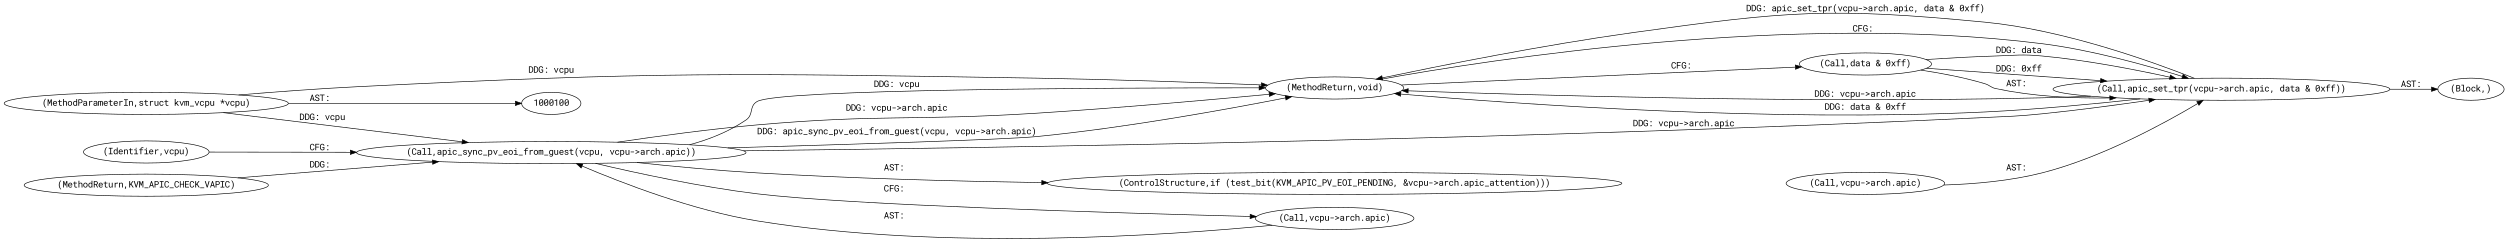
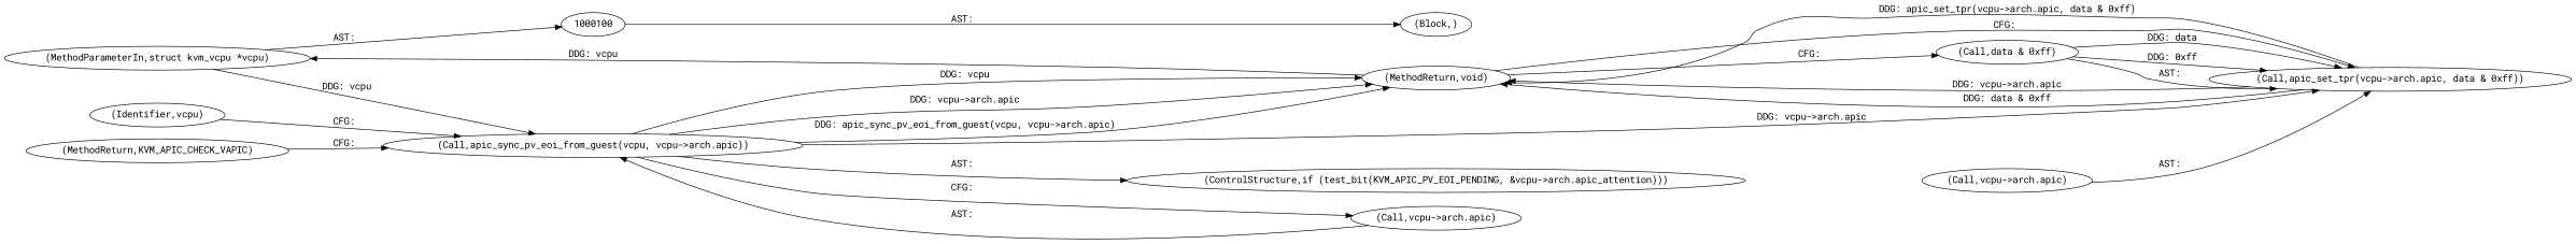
  digraph {
    fontname="Roboto Mono"
    rankdir=LR
    node [fontname="Roboto Mono"]
    edge [fontname="Roboto Mono"]
    n1 [label="(MethodParameterIn,struct kvm_vcpu *vcpu)"]
    n2 [label="(Call,apic_sync_pv_eoi_from_guest(vcpu, vcpu->arch.apic))"]
    n3 [label="(MethodReturn,void)"]
    1000100
    n5 [label="(Call,apic_set_tpr(vcpu->arch.apic, data & 0xff))"]
    n6 [label="(ControlStructure,if (test_bit(KVM_APIC_PV_EOI_PENDING, &vcpu->arch.apic_attention)))"]
    n7 [label="(Call,vcpu->arch.apic)"]
    n8 [label="(Call,data & 0xff)"]
    n9 [label="(Block,)"]
    n10 [label="(Identifier,vcpu)"]
    n11 [label="(MethodReturn,KVM_APIC_CHECK_VAPIC)"]
    n12 [label="(Call,vcpu->arch.apic)"]
    n1 -> n2 [label="DDG: vcpu"]
-   n1 -> n3 [label="DDG: vcpu"]
+   n3 -> n1 [label="DDG: vcpu"]
    n1 -> 1000100 [label="AST: "]
    n2 -> n3 [label="DDG: vcpu"]
    n2 -> n3 [label="DDG: vcpu->arch.apic"]
    n2 -> n3 [label="DDG: apic_sync_pv_eoi_from_guest(vcpu, vcpu->arch.apic)"]
    n2 -> n5 [label="DDG: vcpu->arch.apic"]
    n2 -> n6 [label="AST: "]
    n2 -> n7 [label="CFG: "]
    n3 -> n5 [label="CFG: "]
    n3 -> n8 [label="CFG: "]
    n5 -> n3 [label="DDG: vcpu->arch.apic"]
    n5 -> n3 [label="DDG: data & 0xff"]
    n5 -> n3 [label="DDG: apic_set_tpr(vcpu->arch.apic, data & 0xff)"]
-   n5 -> n9 [label="AST: "]
+   1000100 -> n9 [label="AST: "]
    n7 -> n2 [label="AST: "]
    n8 -> n5 [label="AST: "]
    n8 -> n5 [label="DDG: data"]
    n8 -> n5 [label="DDG: 0xff"]
    n10 -> n2 [label="CFG: "]
-   n11 -> n2 [label="DDG: "]
+   n11 -> n2 [label="CFG: "]
    n12 -> n5 [label="AST: "]
  }
